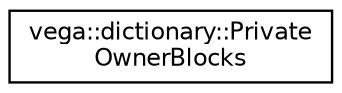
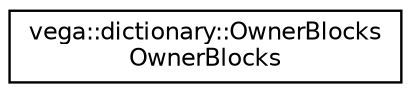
  digraph {
    rankdir=LR
-   n1 [color=black fillcolor=white fontname=Helvetica fontsize=10 height=0.2 label="vega::dictionary::Private\lOwnerBlocks" shape=record style=filled width=0.4]
+   n1 [color=black fillcolor=white fontname=Helvetica fontsize=10 height=0.2 label="vega::dictionary::OwnerBlocks\lOwnerBlocks" shape=record style=filled width=0.4]
  }
